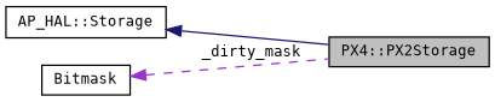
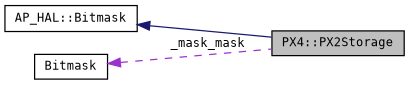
  digraph {
    fontname="DejaVu Sans Mono"
    rankdir=LR
    node [color=black fillcolor=white fontname="DejaVu Sans Mono" fontsize=10 shape=record style=filled]
    edge [dir=back fontname="DejaVu Sans Mono" fontsize=10 labelfontname=Helvetica labelfontsize=10]
    n1 [fillcolor=grey75 fontcolor=black height=0.2 label="PX4::PX2Storage" width=0.4]
-   n2 [height=0.2 label="AP_HAL::Storage" width=0.4]
+   n2 [height=0.2 label="AP_HAL::Bitmask" width=0.4]
    n3 [height=0.2 label=Bitmask width=0.4]
    n2 -> n1 [color=midnightblue style=solid]
-   n3 -> n1 [color=darkorchid3 label=" _dirty_mask" style=dashed]
+   n3 -> n1 [color=darkorchid3 label=" _mask_mask" style=dashed]
  }
